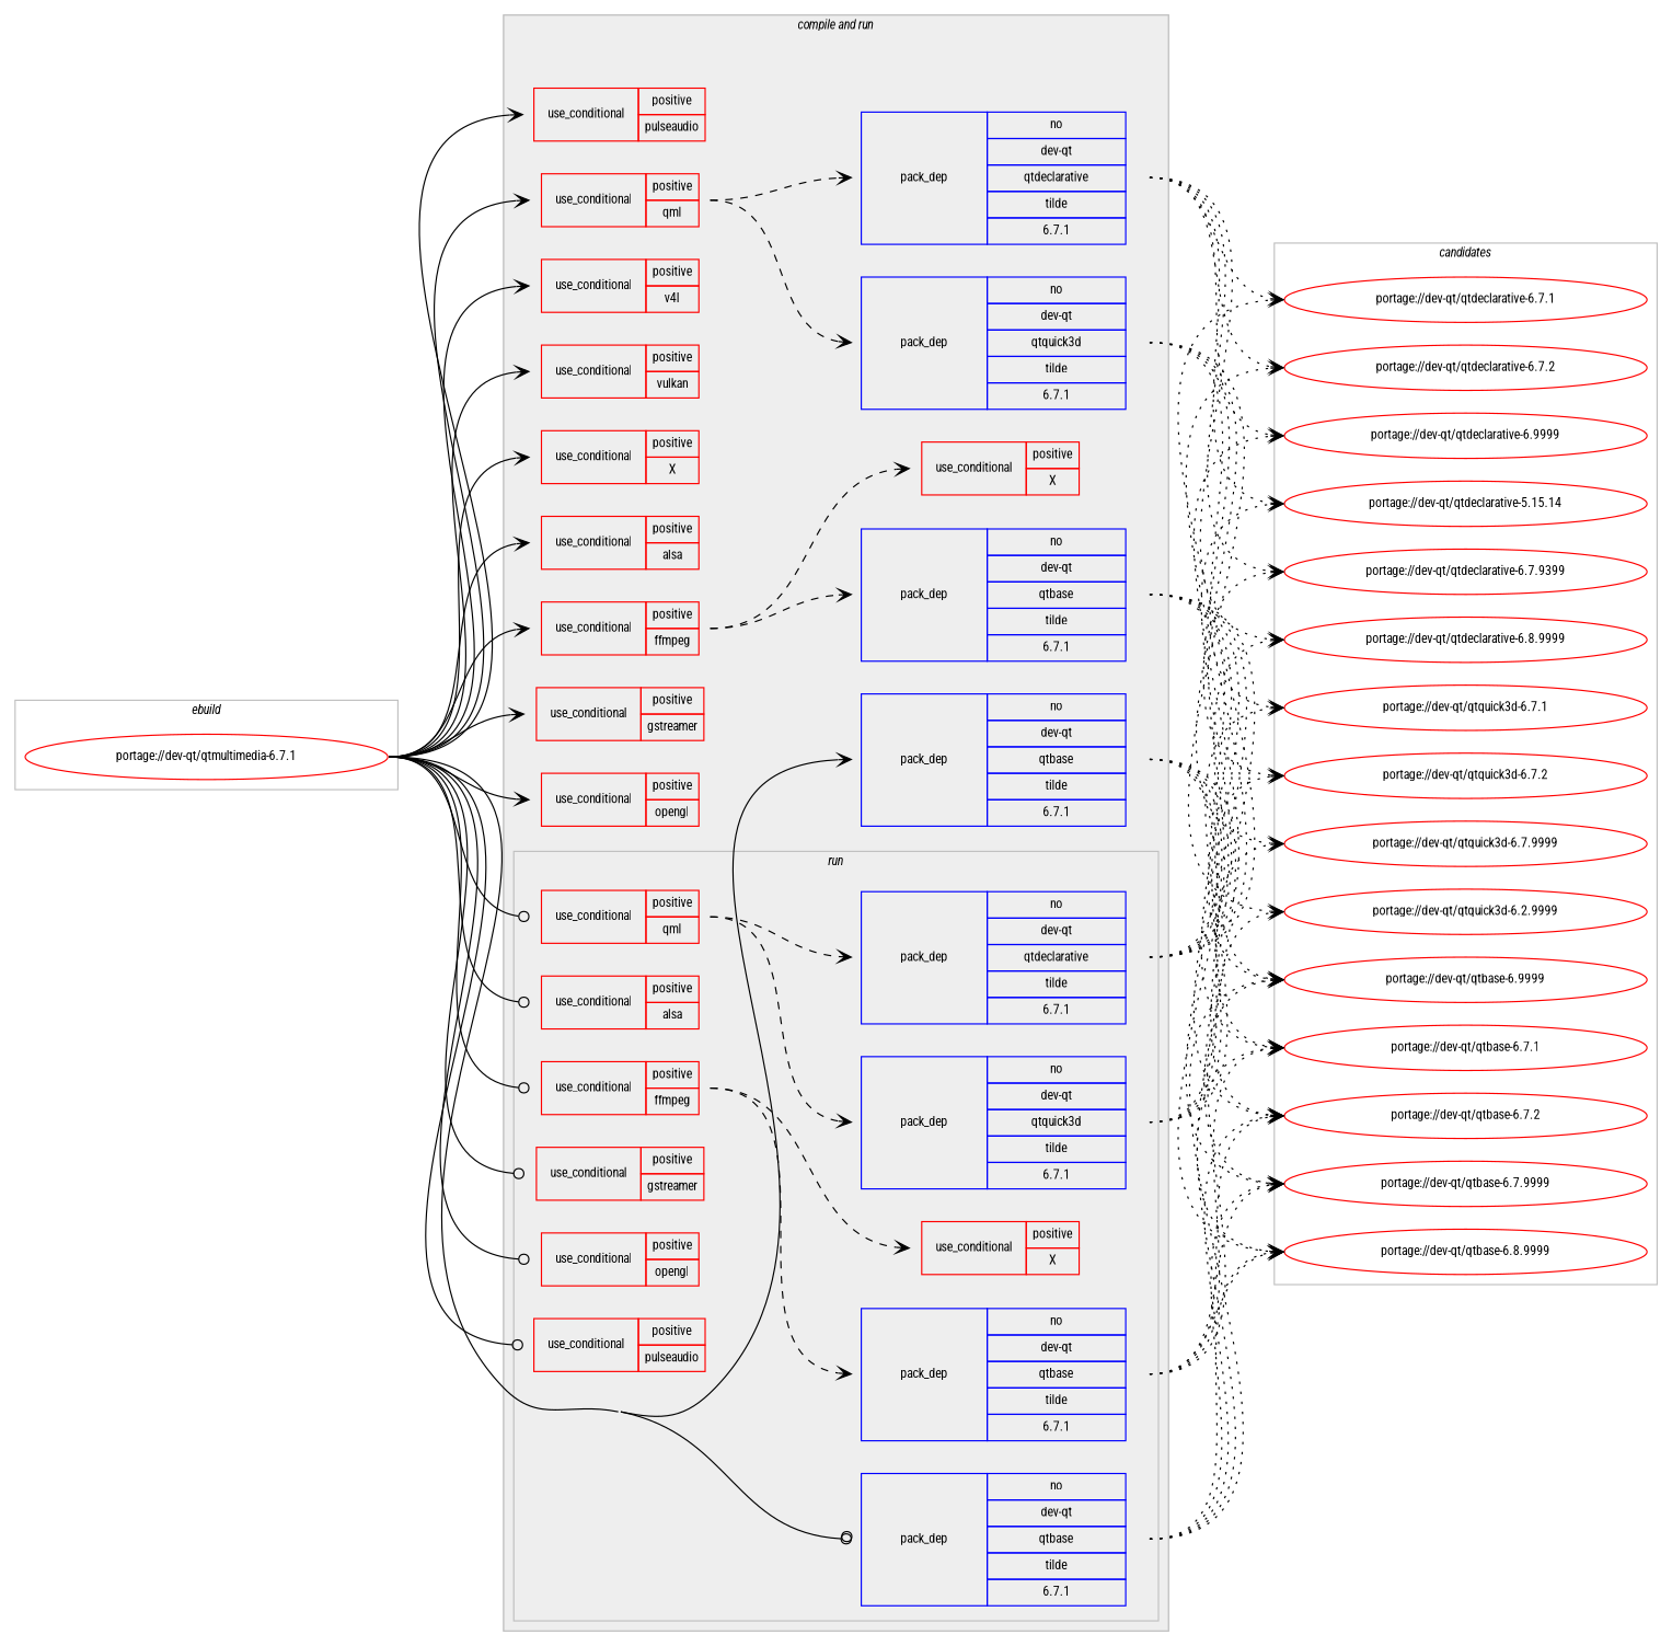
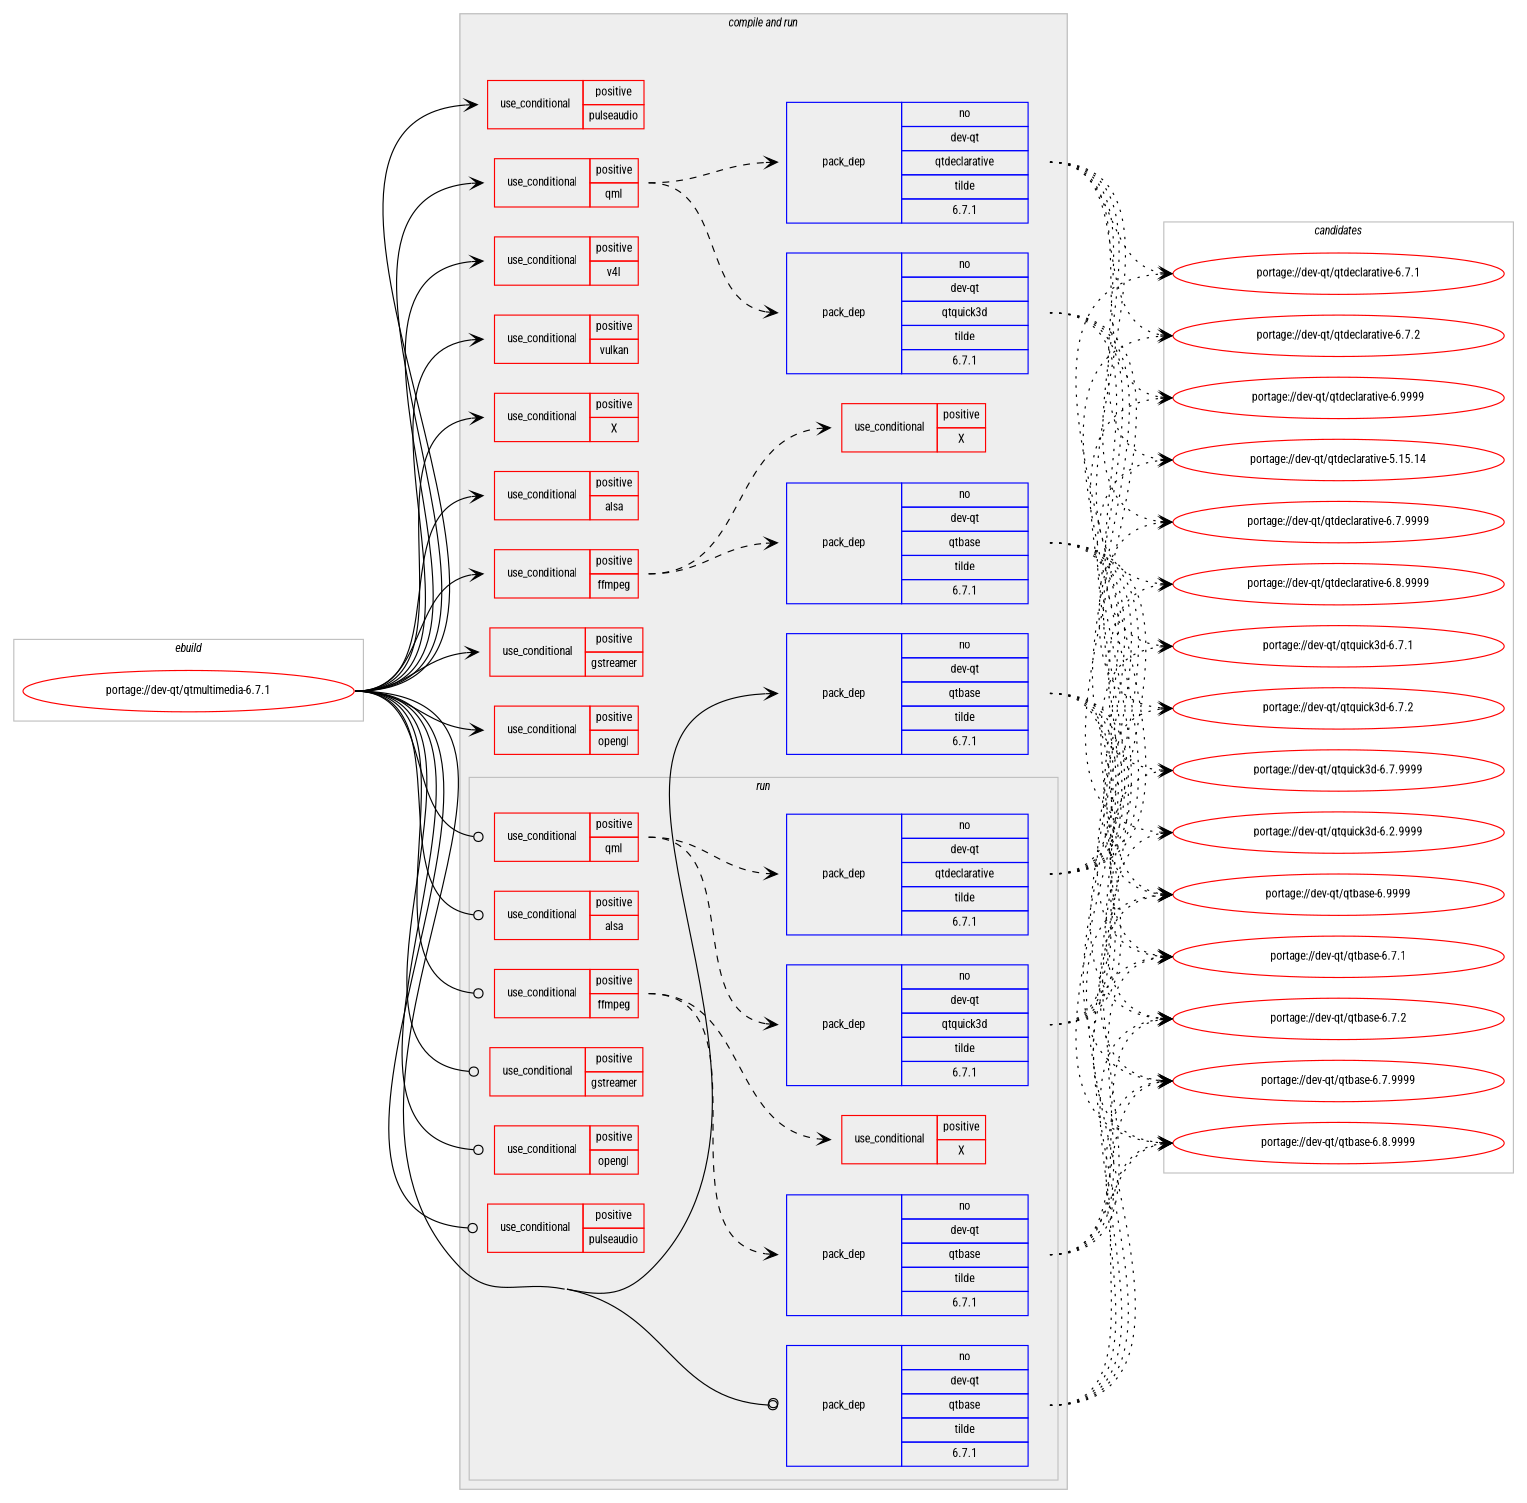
  digraph {
    compound=true
    concentrate=true
    fontname="Roboto Condensed"
    fontsize=10
    newrank=true
    rankdir=LR
    ranksep=1.5
    node [color=red fontname="Roboto Condensed" fontsize=10 shape=none]
    edge [arrowhead=vee fontname="Roboto Condensed" headport=w style=dotted tailport=e weight=100]
    n1 [label="portage://dev-qt/qtmultimedia-6.7.1" width=4 shape=""]
    n2 [label=<<TABLE BORDER="0" CELLBORDER="1" CELLSPACING="0" CELLPADDING="4"><TR><TD ROWSPAN="3" CELLPADDING="10">use_conditional</TD></TR><TR><TD>positive</TD></TR><TR><TD>X</TD></TR></TABLE>>]
    n3 [label=<<TABLE BORDER="0" CELLBORDER="1" CELLSPACING="0" CELLPADDING="4"><TR><TD ROWSPAN="3" CELLPADDING="10">use_conditional</TD></TR><TR><TD>positive</TD></TR><TR><TD>alsa</TD></TR></TABLE>>]
    n4 [color=blue label=<<TABLE BORDER="0" CELLBORDER="1" CELLSPACING="0" CELLPADDING="4" WIDTH="220"><TR><TD ROWSPAN="6" CELLPADDING="30">pack_dep</TD></TR><TR><TD WIDTH="110">no</TD></TR><TR><TD>dev-qt</TD></TR><TR><TD>qtbase</TD></TR><TR><TD>tilde</TD></TR><TR><TD>6.7.1</TD></TR></TABLE>>]
    n5 [label=<<TABLE BORDER="0" CELLBORDER="1" CELLSPACING="0" CELLPADDING="4"><TR><TD ROWSPAN="3" CELLPADDING="10">use_conditional</TD></TR><TR><TD>positive</TD></TR><TR><TD>X</TD></TR></TABLE>>]
    n6 [label=<<TABLE BORDER="0" CELLBORDER="1" CELLSPACING="0" CELLPADDING="4"><TR><TD ROWSPAN="3" CELLPADDING="10">use_conditional</TD></TR><TR><TD>positive</TD></TR><TR><TD>ffmpeg</TD></TR></TABLE>>]
    n7 [label=<<TABLE BORDER="0" CELLBORDER="1" CELLSPACING="0" CELLPADDING="4"><TR><TD ROWSPAN="3" CELLPADDING="10">use_conditional</TD></TR><TR><TD>positive</TD></TR><TR><TD>gstreamer</TD></TR></TABLE>>]
    n8 [label=<<TABLE BORDER="0" CELLBORDER="1" CELLSPACING="0" CELLPADDING="4"><TR><TD ROWSPAN="3" CELLPADDING="10">use_conditional</TD></TR><TR><TD>positive</TD></TR><TR><TD>opengl</TD></TR></TABLE>>]
    n9 [label=<<TABLE BORDER="0" CELLBORDER="1" CELLSPACING="0" CELLPADDING="4"><TR><TD ROWSPAN="3" CELLPADDING="10">use_conditional</TD></TR><TR><TD>positive</TD></TR><TR><TD>pulseaudio</TD></TR></TABLE>>]
    n10 [color=blue label=<<TABLE BORDER="0" CELLBORDER="1" CELLSPACING="0" CELLPADDING="4" WIDTH="220"><TR><TD ROWSPAN="6" CELLPADDING="30">pack_dep</TD></TR><TR><TD WIDTH="110">no</TD></TR><TR><TD>dev-qt</TD></TR><TR><TD>qtdeclarative</TD></TR><TR><TD>tilde</TD></TR><TR><TD>6.7.1</TD></TR></TABLE>>]
    n11 [color=blue label=<<TABLE BORDER="0" CELLBORDER="1" CELLSPACING="0" CELLPADDING="4" WIDTH="220"><TR><TD ROWSPAN="6" CELLPADDING="30">pack_dep</TD></TR><TR><TD WIDTH="110">no</TD></TR><TR><TD>dev-qt</TD></TR><TR><TD>qtquick3d</TD></TR><TR><TD>tilde</TD></TR><TR><TD>6.7.1</TD></TR></TABLE>>]
    n12 [label=<<TABLE BORDER="0" CELLBORDER="1" CELLSPACING="0" CELLPADDING="4"><TR><TD ROWSPAN="3" CELLPADDING="10">use_conditional</TD></TR><TR><TD>positive</TD></TR><TR><TD>qml</TD></TR></TABLE>>]
    n13 [label=<<TABLE BORDER="0" CELLBORDER="1" CELLSPACING="0" CELLPADDING="4"><TR><TD ROWSPAN="3" CELLPADDING="10">use_conditional</TD></TR><TR><TD>positive</TD></TR><TR><TD>v4l</TD></TR></TABLE>>]
    n14 [label=<<TABLE BORDER="0" CELLBORDER="1" CELLSPACING="0" CELLPADDING="4"><TR><TD ROWSPAN="3" CELLPADDING="10">use_conditional</TD></TR><TR><TD>positive</TD></TR><TR><TD>vulkan</TD></TR></TABLE>>]
    n15 [color=blue label=<<TABLE BORDER="0" CELLBORDER="1" CELLSPACING="0" CELLPADDING="4" WIDTH="220"><TR><TD ROWSPAN="6" CELLPADDING="30">pack_dep</TD></TR><TR><TD WIDTH="110">no</TD></TR><TR><TD>dev-qt</TD></TR><TR><TD>qtbase</TD></TR><TR><TD>tilde</TD></TR><TR><TD>6.7.1</TD></TR></TABLE>>]
    n16 [label=<<TABLE BORDER="0" CELLBORDER="1" CELLSPACING="0" CELLPADDING="4"><TR><TD ROWSPAN="3" CELLPADDING="10">use_conditional</TD></TR><TR><TD>positive</TD></TR><TR><TD>alsa</TD></TR></TABLE>>]
    n17 [color=blue label=<<TABLE BORDER="0" CELLBORDER="1" CELLSPACING="0" CELLPADDING="4" WIDTH="220"><TR><TD ROWSPAN="6" CELLPADDING="30">pack_dep</TD></TR><TR><TD WIDTH="110">no</TD></TR><TR><TD>dev-qt</TD></TR><TR><TD>qtbase</TD></TR><TR><TD>tilde</TD></TR><TR><TD>6.7.1</TD></TR></TABLE>>]
    n18 [label=<<TABLE BORDER="0" CELLBORDER="1" CELLSPACING="0" CELLPADDING="4"><TR><TD ROWSPAN="3" CELLPADDING="10">use_conditional</TD></TR><TR><TD>positive</TD></TR><TR><TD>X</TD></TR></TABLE>>]
    n19 [label=<<TABLE BORDER="0" CELLBORDER="1" CELLSPACING="0" CELLPADDING="4"><TR><TD ROWSPAN="3" CELLPADDING="10">use_conditional</TD></TR><TR><TD>positive</TD></TR><TR><TD>ffmpeg</TD></TR></TABLE>>]
    n20 [label=<<TABLE BORDER="0" CELLBORDER="1" CELLSPACING="0" CELLPADDING="4"><TR><TD ROWSPAN="3" CELLPADDING="10">use_conditional</TD></TR><TR><TD>positive</TD></TR><TR><TD>gstreamer</TD></TR></TABLE>>]
    n21 [label=<<TABLE BORDER="0" CELLBORDER="1" CELLSPACING="0" CELLPADDING="4"><TR><TD ROWSPAN="3" CELLPADDING="10">use_conditional</TD></TR><TR><TD>positive</TD></TR><TR><TD>opengl</TD></TR></TABLE>>]
    n22 [label=<<TABLE BORDER="0" CELLBORDER="1" CELLSPACING="0" CELLPADDING="4"><TR><TD ROWSPAN="3" CELLPADDING="10">use_conditional</TD></TR><TR><TD>positive</TD></TR><TR><TD>pulseaudio</TD></TR></TABLE>>]
    n23 [color=blue label=<<TABLE BORDER="0" CELLBORDER="1" CELLSPACING="0" CELLPADDING="4" WIDTH="220"><TR><TD ROWSPAN="6" CELLPADDING="30">pack_dep</TD></TR><TR><TD WIDTH="110">no</TD></TR><TR><TD>dev-qt</TD></TR><TR><TD>qtdeclarative</TD></TR><TR><TD>tilde</TD></TR><TR><TD>6.7.1</TD></TR></TABLE>>]
    n24 [color=blue label=<<TABLE BORDER="0" CELLBORDER="1" CELLSPACING="0" CELLPADDING="4" WIDTH="220"><TR><TD ROWSPAN="6" CELLPADDING="30">pack_dep</TD></TR><TR><TD WIDTH="110">no</TD></TR><TR><TD>dev-qt</TD></TR><TR><TD>qtquick3d</TD></TR><TR><TD>tilde</TD></TR><TR><TD>6.7.1</TD></TR></TABLE>>]
    n25 [label=<<TABLE BORDER="0" CELLBORDER="1" CELLSPACING="0" CELLPADDING="4"><TR><TD ROWSPAN="3" CELLPADDING="10">use_conditional</TD></TR><TR><TD>positive</TD></TR><TR><TD>qml</TD></TR></TABLE>>]
    n26 [color=blue label=<<TABLE BORDER="0" CELLBORDER="1" CELLSPACING="0" CELLPADDING="4" WIDTH="220"><TR><TD ROWSPAN="6" CELLPADDING="30">pack_dep</TD></TR><TR><TD WIDTH="110">no</TD></TR><TR><TD>dev-qt</TD></TR><TR><TD>qtbase</TD></TR><TR><TD>tilde</TD></TR><TR><TD>6.7.1</TD></TR></TABLE>>]
    n27 [label="portage://dev-qt/qtbase-6.7.1" width=4 shape=""]
    n28 [label="portage://dev-qt/qtbase-6.7.2" width=4 shape=""]
    n29 [label="portage://dev-qt/qtbase-6.7.9999" width=4 shape=""]
    n30 [label="portage://dev-qt/qtbase-6.8.9999" width=4 shape=""]
    n31 [label="portage://dev-qt/qtbase-6.9999" width=4 shape=""]
    n32 [label="portage://dev-qt/qtdeclarative-5.15.14" width=4 shape=""]
    n33 [label="portage://dev-qt/qtdeclarative-6.7.1" width=4 shape=""]
    n34 [label="portage://dev-qt/qtdeclarative-6.7.2" width=4 shape=""]
-   n35 [label="portage://dev-qt/qtdeclarative-6.7.9399" width=4 shape=""]
+   n35 [label="portage://dev-qt/qtdeclarative-6.7.9999" width=4 shape=""]
    n36 [label="portage://dev-qt/qtdeclarative-6.8.9999" width=4 shape=""]
    n37 [label="portage://dev-qt/qtdeclarative-6.9999" width=4 shape=""]
    n38 [label="portage://dev-qt/qtquick3d-6.7.1" width=4 shape=""]
    n39 [label="portage://dev-qt/qtquick3d-6.7.2" width=4 shape=""]
    n40 [label="portage://dev-qt/qtquick3d-6.7.9999" width=4 shape=""]
    n41 [label="portage://dev-qt/qtquick3d-6.2.9999" width=4 shape=""]
    subgraph cluster_1 {
      color=gray
      label=<<i>ebuild</i>>
      rank=same
      n1
    }
    subgraph cluster_2 {
      color=gray
      label=<<i>dependencies</i>>
      subgraph cluster_3 {
        color=gray
        fillcolor="#eeeeee"
        label=<<i>compile</i>>
        style=filled
        subgraph sub_4 {
          color=gray
          fillcolor="#eeeeee"
          label=<<i>compile</i>>
          style=filled
          n2
        }
        subgraph sub_5 {
          color=gray
          fillcolor="#eeeeee"
          label=<<i>compile</i>>
          style=filled
          n3
        }
        subgraph sub_6 {
          color=gray
          fillcolor="#eeeeee"
          label=<<i>compile</i>>
          style=filled
          n6
          subgraph sub_7 {
            color=gray
            fillcolor="#eeeeee"
            label=<<i>compile</i>>
            style=filled
            n4
          }
          subgraph sub_8 {
            color=gray
            fillcolor="#eeeeee"
            label=<<i>compile</i>>
            style=filled
            n5
          }
        }
        subgraph sub_9 {
          color=gray
          fillcolor="#eeeeee"
          label=<<i>compile</i>>
          style=filled
          n7
        }
        subgraph sub_10 {
          color=gray
          fillcolor="#eeeeee"
          label=<<i>compile</i>>
          style=filled
          n8
        }
        subgraph sub_11 {
          color=gray
          fillcolor="#eeeeee"
          label=<<i>compile</i>>
          style=filled
          n9
        }
        subgraph sub_12 {
          color=gray
          fillcolor="#eeeeee"
          label=<<i>compile</i>>
          style=filled
          n12
          subgraph sub_13 {
            color=gray
            fillcolor="#eeeeee"
            label=<<i>compile</i>>
            style=filled
            n10
          }
          subgraph sub_14 {
            color=gray
            fillcolor="#eeeeee"
            label=<<i>compile</i>>
            style=filled
            n11
          }
        }
        subgraph sub_15 {
          color=gray
          fillcolor="#eeeeee"
          label=<<i>compile</i>>
          style=filled
          n13
        }
        subgraph sub_16 {
          color=gray
          fillcolor="#eeeeee"
          label=<<i>compile</i>>
          style=filled
          n14
        }
        subgraph sub_17 {
          color=gray
          fillcolor="#eeeeee"
          label=<<i>compile</i>>
          style=filled
          n15
        }
      }
      subgraph cluster_18 {
        color=gray
        fillcolor="#eeeeee"
        label=<<i>compile and run</i>>
        style=filled
      }
      subgraph cluster_19 {
        color=gray
        fillcolor="#eeeeee"
        label=<<i>run</i>>
        style=filled
        subgraph sub_20 {
          color=gray
          fillcolor="#eeeeee"
          label=<<i>run</i>>
          style=filled
          n16
        }
        subgraph sub_21 {
          color=gray
          fillcolor="#eeeeee"
          label=<<i>run</i>>
          style=filled
          n19
          subgraph sub_22 {
            color=gray
            fillcolor="#eeeeee"
            label=<<i>run</i>>
            style=filled
            n17
          }
          subgraph sub_23 {
            color=gray
            fillcolor="#eeeeee"
            label=<<i>run</i>>
            style=filled
            n18
          }
        }
        subgraph sub_24 {
          color=gray
          fillcolor="#eeeeee"
          label=<<i>run</i>>
          style=filled
          n20
        }
        subgraph sub_25 {
          color=gray
          fillcolor="#eeeeee"
          label=<<i>run</i>>
          style=filled
          n21
        }
        subgraph sub_26 {
          color=gray
          fillcolor="#eeeeee"
          label=<<i>run</i>>
          style=filled
          n22
        }
        subgraph sub_27 {
          color=gray
          fillcolor="#eeeeee"
          label=<<i>run</i>>
          style=filled
          n25
          subgraph sub_28 {
            color=gray
            fillcolor="#eeeeee"
            label=<<i>run</i>>
            style=filled
            n23
          }
          subgraph sub_29 {
            color=gray
            fillcolor="#eeeeee"
            label=<<i>run</i>>
            style=filled
            n24
          }
        }
        subgraph sub_30 {
          color=gray
          fillcolor="#eeeeee"
          label=<<i>run</i>>
          style=filled
          n26
        }
      }
    }
    subgraph cluster_31 {
      color=gray
      label=<<i>candidates</i>>
      rank=same
      subgraph sub_32 {
        color=black
        label=<<i>candidates</i>>
        nodesep=1
        rank=same
        n27
        n28
        n29
        n30
        n31
      }
      subgraph sub_33 {
        color=black
        label=<<i>candidates</i>>
        nodesep=1
        rank=same
        n32
        n33
        n34
        n35
        n36
        n37
      }
      subgraph sub_34 {
        color=black
        label=<<i>candidates</i>>
        nodesep=1
        rank=same
        n38
        n39
        n40
        n41
      }
      subgraph sub_35 {
        color=black
        label=<<i>candidates</i>>
        nodesep=1
        rank=same
        n27
        n28
        n29
        n30
        n31
      }
      subgraph sub_36 {
        color=black
        label=<<i>candidates</i>>
        nodesep=1
        rank=same
        n27
        n28
        n29
        n30
        n31
      }
      subgraph sub_37 {
        color=black
        label=<<i>candidates</i>>
        nodesep=1
        rank=same
        n32
        n33
        n34
        n35
        n36
        n37
      }
      subgraph sub_38 {
        color=black
        label=<<i>candidates</i>>
        nodesep=1
        rank=same
        n38
        n39
        n40
        n41
      }
      subgraph sub_39 {
        color=black
        label=<<i>candidates</i>>
        nodesep=1
        rank=same
        n27
        n28
        n29
        n30
        n31
      }
    }
    n1 -> n2 [style=solid weight=20]
    n1 -> n3 [style=solid weight=20]
    n1 -> n6 [style=solid weight=20]
    n1 -> n7 [style=solid weight=20]
    n1 -> n8 [style=solid weight=20]
    n1 -> n9 [style=solid weight=20]
    n1 -> n12 [style=solid weight=20]
    n1 -> n13 [style=solid weight=20]
    n1 -> n14 [style=solid weight=20]
    n1 -> n15 [style=solid weight=20]
    n1 -> n16 [arrowhead=odot style=solid weight=20]
    n1 -> n19 [arrowhead=odot style=solid weight=20]
    n1 -> n20 [arrowhead=odot style=solid weight=20]
    n1 -> n21 [arrowhead=odot style=solid weight=20]
    n1 -> n22 [arrowhead=odot style=solid weight=20]
    n1 -> n25 [arrowhead=odot style=solid weight=20]
    n1 -> n26 [arrowhead=odot style=solid weight=20]
    n4 -> n27
    n4 -> n28
    n4 -> n29
    n4 -> n30
    n4 -> n31
    n6 -> n4 [style=dashed weight=20]
    n6 -> n5 [style=dashed weight=20]
    n10 -> n32
    n10 -> n33
    n10 -> n34
    n10 -> n35
    n10 -> n36
    n10 -> n37
    n11 -> n38
    n11 -> n39
    n11 -> n40
    n11 -> n41
    n12 -> n10 [style=dashed weight=20]
    n12 -> n11 [style=dashed weight=20]
    n15 -> n27
    n15 -> n28
    n15 -> n29
    n15 -> n30
    n15 -> n31
    n17 -> n27
    n17 -> n28
    n17 -> n29
    n17 -> n30
    n17 -> n31
    n19 -> n17 [style=dashed weight=20]
    n19 -> n18 [style=dashed weight=20]
    n23 -> n32
    n23 -> n33
    n23 -> n34
    n23 -> n35
    n23 -> n36
    n23 -> n37
    n24 -> n38
    n24 -> n39
    n24 -> n40
    n24 -> n41
    n25 -> n23 [style=dashed weight=20]
    n25 -> n24 [style=dashed weight=20]
    n26 -> n27
    n26 -> n28
    n26 -> n29
    n26 -> n30
    n26 -> n31
  }
